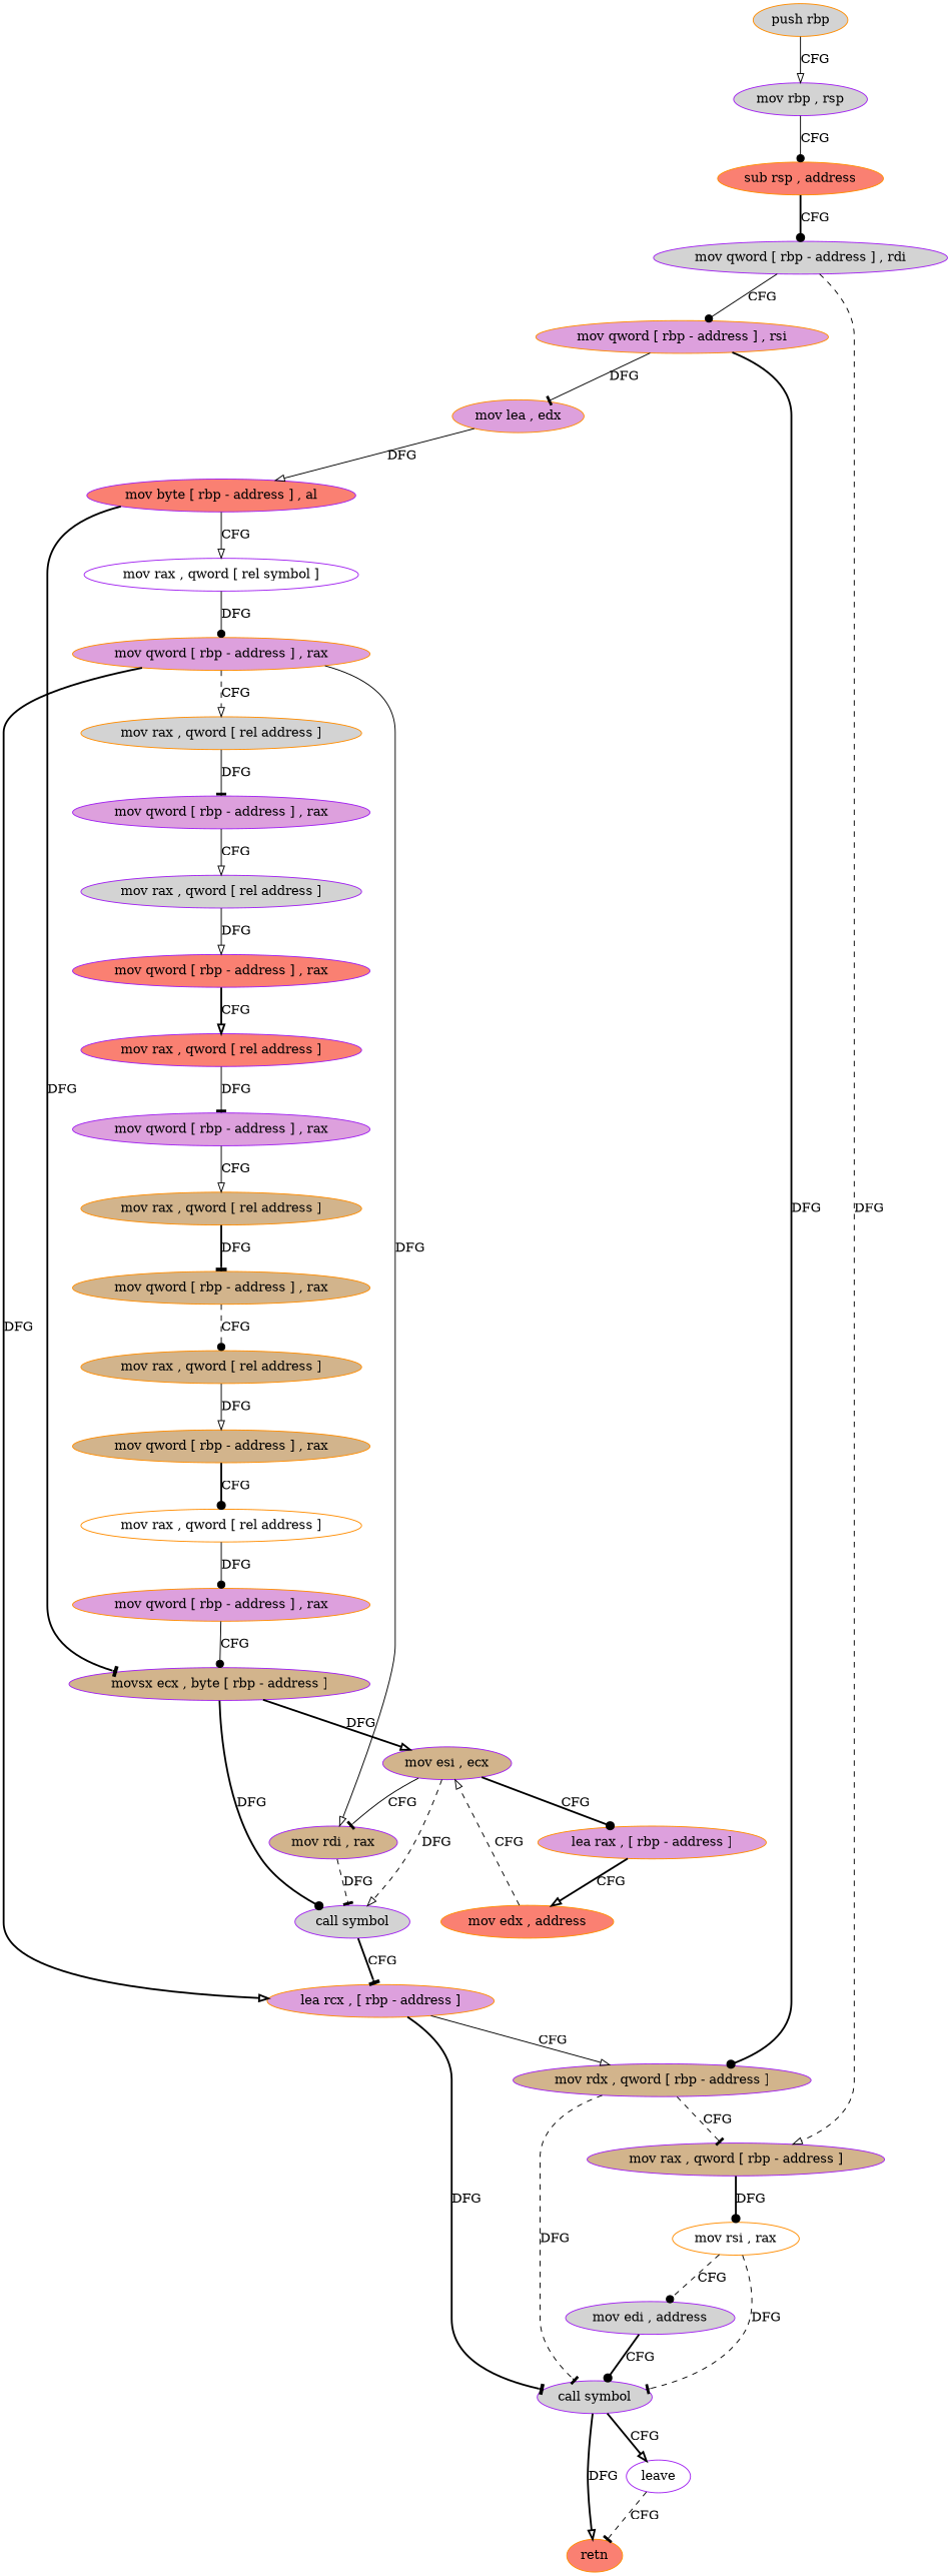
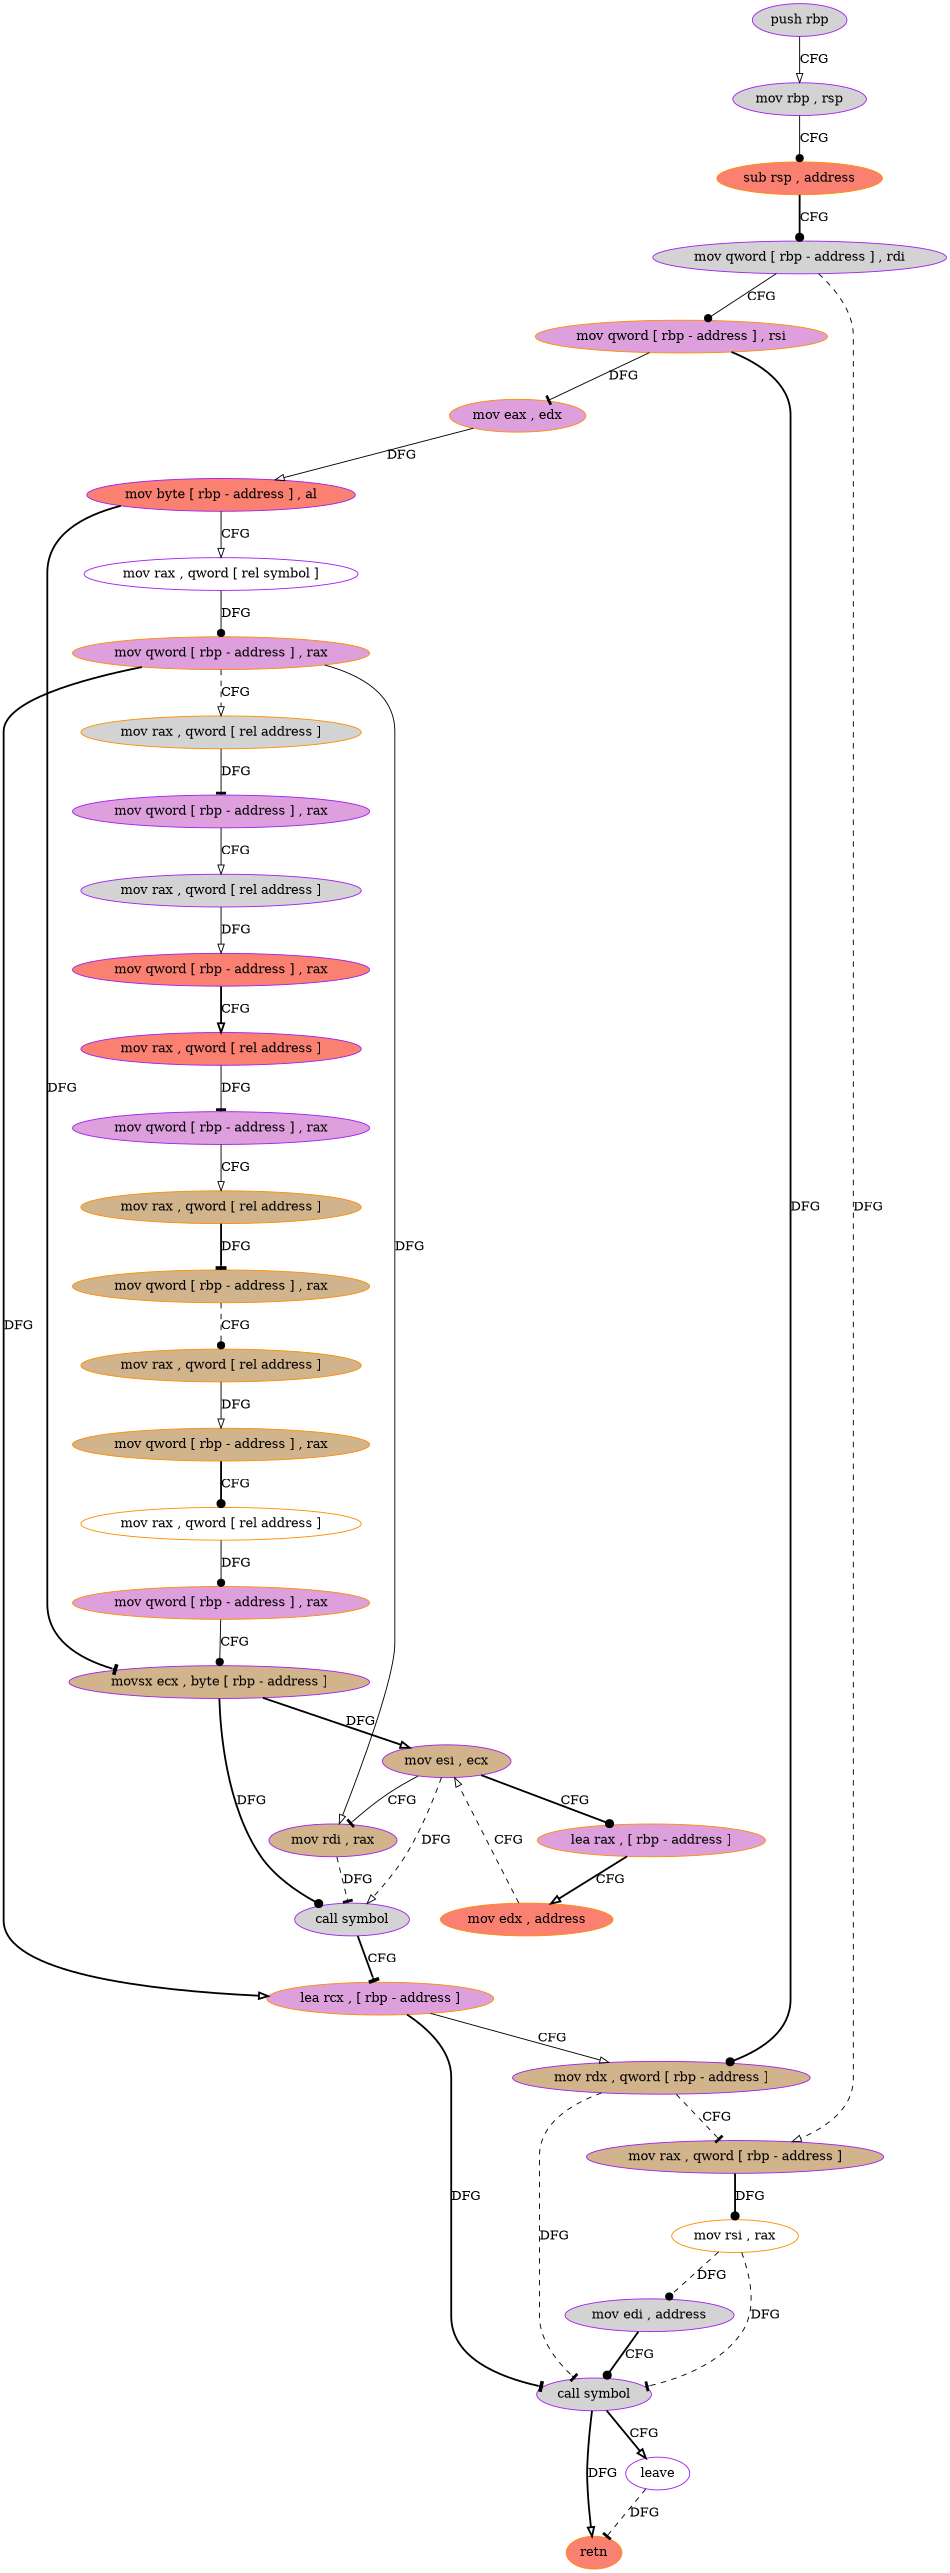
  digraph {
    node [color=purple fillcolor=tan style=filled]
    edge [arrowhead=onormal style=solid]
-   n1 [color=darkorange fillcolor=lightgrey label="push rbp"]
+   n1 [fillcolor=lightgrey label="push rbp"]
    n2 [fillcolor=lightgrey label="mov rbp , rsp"]
    n3 [color=darkorange fillcolor=salmon label="sub rsp , address"]
    n4 [fillcolor=lightgrey label="mov qword [ rbp - address ] , rdi"]
    n5 [color=darkorange fillcolor=plum label="mov qword [ rbp - address ] , rsi"]
    n6 [label="mov rax , qword [ rbp - address ]"]
-   n7 [color=darkorange fillcolor=plum label="mov lea , edx"]
+   n7 [color=darkorange fillcolor=plum label="mov eax , edx"]
    n8 [label="mov rdx , qword [ rbp - address ]"]
    n9 [color=darkorange fillcolor=white label="mov rsi , rax"]
    n10 [fillcolor=salmon label="mov byte [ rbp - address ] , al"]
    n11 [fillcolor=lightgrey label="call symbol"]
    n12 [fillcolor=white label="mov rax , qword [ rel symbol ]"]
    n13 [label="movsx ecx , byte [ rbp - address ]"]
    n14 [color=darkorange fillcolor=plum label="mov qword [ rbp - address ] , rax"]
    n15 [label="mov esi , ecx"]
    n16 [fillcolor=lightgrey label="call symbol"]
    n17 [color=darkorange fillcolor=lightgrey label="mov rax , qword [ rel address ]"]
    n18 [label="mov rdi , rax"]
    n19 [color=darkorange fillcolor=plum label="lea rcx , [ rbp - address ]"]
    n20 [fillcolor=plum label="mov qword [ rbp - address ] , rax"]
    n21 [fillcolor=lightgrey label="mov rax , qword [ rel address ]"]
    n22 [fillcolor=salmon label="mov qword [ rbp - address ] , rax"]
    n23 [fillcolor=salmon label="mov rax , qword [ rel address ]"]
    n24 [fillcolor=plum label="mov qword [ rbp - address ] , rax"]
    n25 [color=darkorange label="mov rax , qword [ rel address ]"]
    n26 [color=darkorange label="mov qword [ rbp - address ] , rax"]
    n27 [color=darkorange label="mov rax , qword [ rel address ]"]
    n28 [color=darkorange label="mov qword [ rbp - address ] , rax"]
    n29 [color=darkorange fillcolor=white label="mov rax , qword [ rel address ]"]
    n30 [color=darkorange fillcolor=plum label="mov qword [ rbp - address ] , rax"]
    n31 [color=darkorange fillcolor=plum label="lea rax , [ rbp - address ]"]
    n32 [color=darkorange fillcolor=salmon label="mov edx , address"]
    n33 [fillcolor=white label=leave]
    n34 [color=darkorange fillcolor=salmon label=retn]
    n35 [fillcolor=lightgrey label="mov edi , address"]
    n1 -> n2 [label=CFG]
    n2 -> n3 [arrowhead=dot label=CFG]
    n3 -> n4 [arrowhead=dot label=CFG style=bold]
    n4 -> n5 [arrowhead=dot label=CFG]
    n4 -> n6 [label=DFG style=dashed]
    n5 -> n7 [arrowhead=tee label=DFG]
    n5 -> n8 [arrowhead=dot label=DFG style=bold]
    n6 -> n9 [arrowhead=dot label=DFG style=bold]
    n7 -> n10 [label=DFG]
    n8 -> n6 [arrowhead=tee label=CFG style=dashed]
    n8 -> n11 [arrowhead=tee label=DFG style=dashed]
    n9 -> n11 [arrowhead=tee label=DFG style=dashed]
-   n9 -> n35 [arrowhead=dot label=CFG style=dashed]
+   n9 -> n35 [arrowhead=dot label=DFG style=dashed]
    n10 -> n12 [label=CFG]
    n10 -> n13 [arrowhead=tee label=DFG style=bold]
    n11 -> n33 [label=CFG style=bold]
    n11 -> n34 [label=DFG style=bold]
    n12 -> n14 [arrowhead=dot label=DFG]
    n13 -> n15 [label=DFG style=bold]
    n13 -> n16 [arrowhead=dot label=DFG style=bold]
    n14 -> n17 [label=CFG style=dashed]
    n14 -> n18 [label=DFG]
    n14 -> n19 [label=DFG style=bold]
    n15 -> n16 [label=DFG style=dashed]
    n15 -> n18 [arrowhead=tee label=CFG]
    n15 -> n31 [arrowhead=dot label=CFG style=bold]
    n16 -> n19 [arrowhead=tee label=CFG style=bold]
    n17 -> n20 [arrowhead=tee label=DFG]
    n18 -> n16 [arrowhead=tee label=DFG style=dashed]
    n19 -> n8 [label=CFG]
    n19 -> n11 [arrowhead=tee label=DFG style=bold]
    n20 -> n21 [label=CFG]
    n21 -> n22 [label=DFG]
    n22 -> n23 [label=CFG style=bold]
    n23 -> n24 [arrowhead=tee label=DFG]
    n24 -> n25 [label=CFG]
    n25 -> n26 [arrowhead=tee label=DFG style=bold]
    n26 -> n27 [arrowhead=dot label=CFG style=dashed]
    n27 -> n28 [label=DFG]
    n28 -> n29 [arrowhead=dot label=CFG style=bold]
    n29 -> n30 [arrowhead=dot label=DFG]
    n30 -> n13 [arrowhead=dot label=CFG]
    n31 -> n32 [label=CFG style=bold]
    n32 -> n15 [label=CFG style=dashed]
-   n33 -> n34 [arrowhead=tee label=CFG style=dashed]
+   n33 -> n34 [arrowhead=tee label=DFG style=dashed]
    n35 -> n11 [arrowhead=dot label=CFG style=bold]
  }
